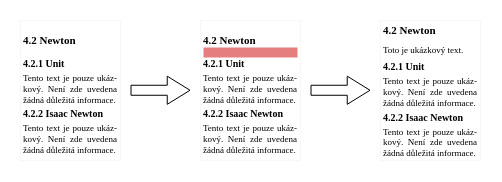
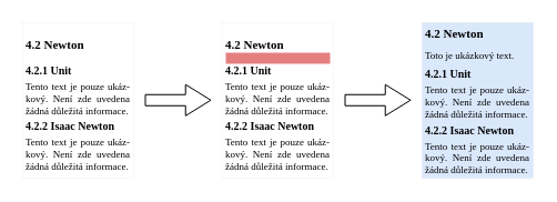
  <mxCell id="0" />
  <mxCell id="1" parent="0" />
  <mxCell id="2" value="&lt;div style=&quot;line-height: 20%;&quot;&gt;&lt;h1 style=&quot;text-align: left; border-color: var(--border-color); line-height: 20%;&quot;&gt;&lt;font style=&quot;font-size: 11px;&quot;&gt;4.2&lt;span style=&quot;white-space: pre;&quot;&gt; &lt;/span&gt;Newton&lt;/font&gt;&lt;/h1&gt;&lt;/div&gt;&lt;div style=&quot;text-align: left; font-size: 10px; line-height: 180%;&quot;&gt;&lt;b&gt;4.2.1 Unit&lt;/b&gt;&lt;/div&gt;&lt;div style=&quot;text-align: justify; line-height: 120%;&quot;&gt;Tento text je pouze ukáz- kový. Není zde uvedena žádná důležitá informace.&lt;/div&gt;&lt;div style=&quot;text-align: left; line-height: 200%;&quot;&gt;&lt;span style=&quot;background-color: initial; font-size: 10px;&quot;&gt;&lt;b&gt;4.2.2 Isaac Newton&lt;/b&gt;&lt;/span&gt;&lt;/div&gt;&lt;div style=&quot;text-align: justify;&quot;&gt;&lt;span style=&quot;background-color: initial;&quot;&gt;Tento text je pouze ukáz- kový. Není zde uvedena žádná důležitá informace.&lt;/span&gt;&lt;/div&gt;" style="rounded=0;whiteSpace=wrap;html=1;strokeWidth=0.1;strokeColor=#B3B3B3;fontSize=9;fontFamily=Times New Roman;spacingLeft=2;spacingRight=2;spacingBottom=2;spacingTop=2;" parent="1" vertex="1"><mxGeometry x="20" y="20" width="100" height="140" as="geometry" /></mxCell>
  <mxCell id="3" value="" style="shape=flexArrow;endArrow=classic;html=1;rounded=0;width=10;endSize=7.252;endWidth=17.111;" parent="1" edge="1"><mxGeometry width="50" height="50" relative="1" as="geometry"><mxPoint x="130" y="89.76" as="sourcePoint" /><mxPoint x="190" y="89.76" as="targetPoint" /></mxGeometry></mxCell>
  <mxCell id="4" value="&lt;div style=&quot;line-height: 20%;&quot;&gt;&lt;h1 style=&quot;text-align: left; border-color: var(--border-color); line-height: 20%;&quot;&gt;&lt;font style=&quot;font-size: 11px;&quot;&gt;4.2&lt;span style=&quot;white-space: pre;&quot;&gt; &lt;/span&gt;Newton&lt;/font&gt;&lt;/h1&gt;&lt;/div&gt;&lt;div style=&quot;text-align: left; font-size: 10px; line-height: 180%;&quot;&gt;&lt;b&gt;4.2.1 Unit&lt;/b&gt;&lt;/div&gt;&lt;div style=&quot;text-align: justify; line-height: 120%;&quot;&gt;Tento text je pouze ukáz- kový. Není zde uvedena žádná důležitá informace.&lt;/div&gt;&lt;div style=&quot;text-align: left; line-height: 200%;&quot;&gt;&lt;span style=&quot;background-color: initial; font-size: 10px;&quot;&gt;&lt;b&gt;4.2.2 Isaac Newton&lt;/b&gt;&lt;/span&gt;&lt;/div&gt;&lt;div style=&quot;text-align: justify;&quot;&gt;&lt;span style=&quot;background-color: initial;&quot;&gt;Tento text je pouze ukáz- kový. Není zde uvedena žádná důležitá informace.&lt;/span&gt;&lt;/div&gt;" style="rounded=0;whiteSpace=wrap;html=1;strokeWidth=0.1;strokeColor=#B3B3B3;fontSize=9;fontFamily=Times New Roman;spacingLeft=2;spacingRight=2;spacingBottom=2;spacingTop=2;" vertex="1" parent="1"><mxGeometry x="200" y="20" width="100" height="140" as="geometry" /></mxCell>
- <mxCell id="5" value="&lt;div style=&quot;line-height: 20%;&quot;&gt;&lt;h1 style=&quot;text-align: left; border-color: var(--border-color); line-height: 0%;&quot;&gt;&lt;font style=&quot;font-size: 11px;&quot;&gt;4.2&lt;span style=&quot;&quot;&gt; &lt;/span&gt;Newton&lt;/font&gt;&lt;/h1&gt;&lt;/div&gt;&lt;div style=&quot;text-align: left; line-height: 180%;&quot;&gt;&lt;font style=&quot;font-size: 9px;&quot;&gt;Toto je ukázkový text.&lt;/font&gt;&lt;b style=&quot;font-size: 10px;&quot;&gt;&lt;br&gt;&lt;/b&gt;&lt;/div&gt;&lt;div style=&quot;text-align: left; font-size: 10px; line-height: 180%;&quot;&gt;&lt;b&gt;4.2.1 Unit&lt;/b&gt;&lt;/div&gt;&lt;div style=&quot;text-align: justify; line-height: 120%;&quot;&gt;Tento text je pouze ukáz- kový. Není zde uvedena žádná důležitá informace.&lt;/div&gt;&lt;div style=&quot;text-align: left; line-height: 200%;&quot;&gt;&lt;span style=&quot;background-color: initial; font-size: 10px;&quot;&gt;&lt;b&gt;4.2.2 Isaac Newton&lt;/b&gt;&lt;/span&gt;&lt;/div&gt;&lt;div style=&quot;text-align: justify;&quot;&gt;&lt;span style=&quot;background-color: initial;&quot;&gt;Tento text je pouze ukáz- kový. Není zde uvedena žádná důležitá informace.&lt;/span&gt;&lt;/div&gt;" style="rounded=0;whiteSpace=wrap;html=1;strokeWidth=0.1;strokeColor=#B3B3B3;fontSize=9;fontFamily=Times New Roman;spacingLeft=2;spacingRight=2;spacingBottom=8;spacingTop=2;" vertex="1" parent="1"><mxGeometry x="380" y="20" width="100" height="140" as="geometry" /></mxCell>
+ <mxCell id="5" value="&lt;div style=&quot;line-height: 20%;&quot;&gt;&lt;h1 style=&quot;text-align: left; border-color: var(--border-color); line-height: 0%;&quot;&gt;&lt;font style=&quot;font-size: 11px;&quot;&gt;4.2&lt;span style=&quot;&quot;&gt; &lt;/span&gt;Newton&lt;/font&gt;&lt;/h1&gt;&lt;/div&gt;&lt;div style=&quot;text-align: left; line-height: 180%;&quot;&gt;&lt;font style=&quot;font-size: 9px;&quot;&gt;Toto je ukázkový text.&lt;/font&gt;&lt;b style=&quot;font-size: 10px;&quot;&gt;&lt;br&gt;&lt;/b&gt;&lt;/div&gt;&lt;div style=&quot;text-align: left; font-size: 10px; line-height: 180%;&quot;&gt;&lt;b&gt;4.2.1 Unit&lt;/b&gt;&lt;/div&gt;&lt;div style=&quot;text-align: justify; line-height: 120%;&quot;&gt;Tento text je pouze ukáz- kový. Není zde uvedena žádná důležitá informace.&lt;/div&gt;&lt;div style=&quot;text-align: left; line-height: 200%;&quot;&gt;&lt;span style=&quot;background-color: initial; font-size: 10px;&quot;&gt;&lt;b&gt;4.2.2 Isaac Newton&lt;/b&gt;&lt;/span&gt;&lt;/div&gt;&lt;div style=&quot;text-align: justify;&quot;&gt;&lt;span style=&quot;background-color: initial;&quot;&gt;Tento text je pouze ukáz- kový. Není zde uvedena žádná důležitá informace.&lt;/span&gt;&lt;/div&gt;" style="rounded=0;whiteSpace=wrap;html=1;strokeWidth=0.1;strokeColor=#B3B3B3;fontSize=9;fontFamily=Times New Roman;spacingLeft=2;spacingRight=2;spacingBottom=8;spacingTop=2;fillColor=#dae8fc;" vertex="1" parent="1"><mxGeometry x="380" y="20" width="100" height="140" as="geometry" /></mxCell>
  <mxCell id="6" value="" style="endArrow=none;html=1;rounded=0;strokeWidth=10;strokeColor=#CC0000;opacity=50;" edge="1" parent="1"><mxGeometry width="50" height="50" relative="1" as="geometry"><mxPoint x="203" y="52" as="sourcePoint" /><mxPoint x="297" y="52" as="targetPoint" /></mxGeometry></mxCell>
  <mxCell id="7" value="" style="shape=flexArrow;endArrow=classic;html=1;rounded=0;width=10;endSize=7.252;endWidth=17.111;" edge="1" parent="1"><mxGeometry width="50" height="50" relative="1" as="geometry"><mxPoint x="310" y="89.76" as="sourcePoint" /><mxPoint x="370" y="89.76" as="targetPoint" /></mxGeometry></mxCell>
